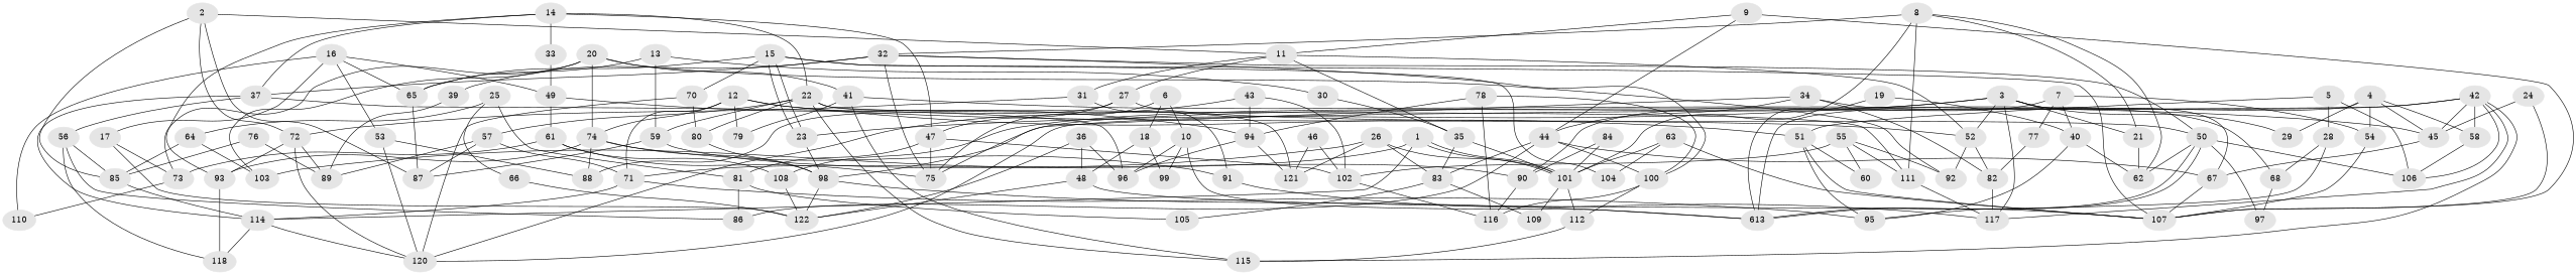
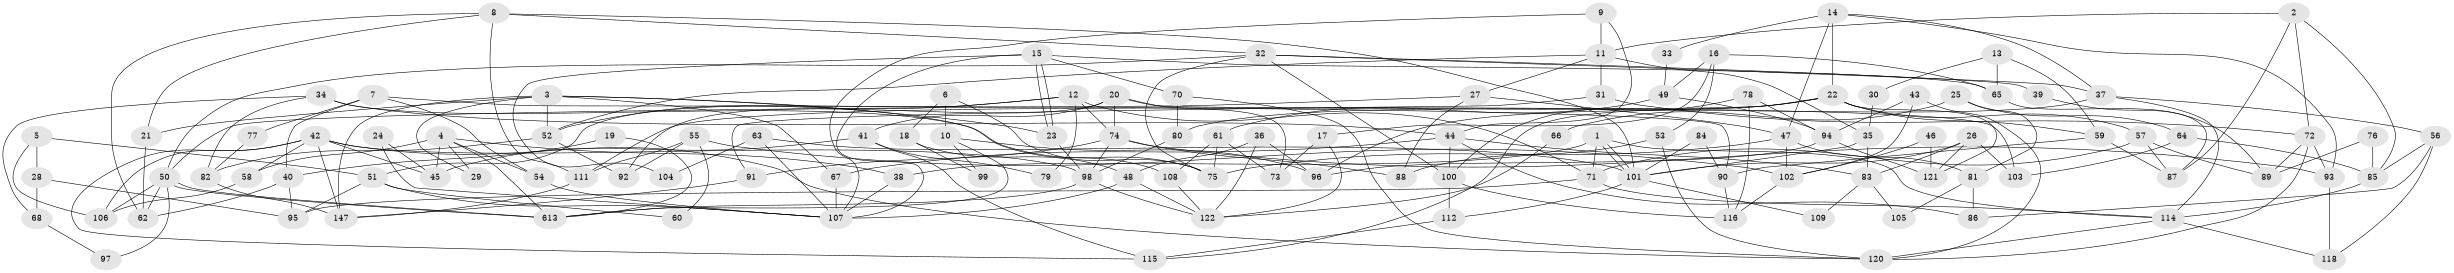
  graph {
    node [color=gray90 style=filled]
    1
+   38
    71
    101
    114
    107
    95
    109
    112
    120
    118
    2
    11
    72
    85
    87
    52
    27
    31
    35
    93
    89
    3
    21
    23
    29
    67
    108
-   117
+   117 [label=147]
    62
    98
    92
    82
    122
    4
    45
    54
    58
    n39 [label=613]
    106
    5
    28
    51
    68
    49
    94
    61
    60
    6
    10
    18
    75
    96
    99
    48
    7
    40
    77
    90
    116
    8
    32
    111
    37
    50
    39
    100
    9
    44
    83
    86
    47
    88
    91
    12
    74
    79
    13
    30
    59
    65
    14
    22
    33
    57
    80
    115
    121
    56
    81
    102
    15
    70
    104
    16
    17
    53
-   110
    73
    19
    20
    41
    103
    24
    25
    64
    66
    105
    26
    97
    34
    36
    42
    43
    46
    55
    63
    76
    78
    84
+   1 -- 38
    1 -- 71
    1 -- 101
    1 -- 101
    1 -- 114
+   38 -- 107
    71 -- 114
    71 -- 95
    101 -- 109
    101 -- 112
    114 -- 120
    114 -- 118
    112 -- 115
    2 -- 11
    2 -- 72
    2 -- 85
    2 -- 87
    11 -- 52
    11 -- 27
    11 -- 31
    11 -- 35
    72 -- 120
    72 -- 93
    72 -- 89
    85 -- 114
    52 -- 92
    52 -- 82
    27 -- 50
    27 -- 47
    27 -- 88
    31 -- 72
    31 -- 91
    35 -- 101
    35 -- 83
    93 -- 118
    3 -- 52
    3 -- 21
    3 -- 23
    3 -- 29
    3 -- 67
    3 -- 108
    3 -- 117
    21 -- 62
    23 -- 98
    67 -- 107
    108 -- 122
    98 -- 122
    98 -- n39
    82 -- 117
+   4 -- 38
    4 -- 29
    4 -- 45
    4 -- 54
    4 -- 58
    4 -- n39
-   45 -- 67
    54 -- 107
    58 -- 106
    5 -- 106
    5 -- 28
    5 -- 51
    28 -- 95
    28 -- 68
    51 -- 107
    51 -- 95
    51 -- 60
    68 -- 97
    49 -- 94
    49 -- 61
    94 -- 96
    94 -- 121
    61 -- 108
    61 -- 75
    61 -- 73
    6 -- 10
    6 -- 18
    6 -- 75
    10 -- n39
    10 -- 96
    10 -- 99
    18 -- 99
    18 -- 48
    48 -- 107
    48 -- 122
    7 -- 54
    7 -- 40
    7 -- 77
    7 -- 90
    40 -- 95
    40 -- 62
    77 -- 82
    90 -- 116
    8 -- 101
    8 -- 21
    8 -- 62
    8 -- 32
    8 -- 111
    32 -- 75
    32 -- 37
    32 -- 50
    32 -- 39
    32 -- 100
    111 -- 117
    37 -- 114
    37 -- 96
    37 -- 56
    50 -- 62
    50 -- n39
    50 -- n39
    50 -- 106
    50 -- 97
    39 -- 89
    100 -- 112
    100 -- 116
    9 -- 107
    9 -- 11
    9 -- 44
    44 -- 67
    44 -- 100
    44 -- 83
    44 -- 86
    83 -- 109
    83 -- 105
    47 -- 75
    47 -- 81
    47 -- 102
    91 -- 117
    12 -- 71
    12 -- 52
    12 -- 51
    12 -- 74
    12 -- 79
    74 -- 93
    74 -- 98
    74 -- 88
    74 -- 91
    13 -- 30
    13 -- 59
    13 -- 65
    30 -- 35
    59 -- 87
    59 -- 90
    65 -- 87
    14 -- 93
    14 -- 37
    14 -- 47
    14 -- 22
    14 -- 33
    22 -- 111
    22 -- 59
    22 -- 57
    22 -- 80
    22 -- 115
    22 -- 121
    33 -- 49
    57 -- 71
    57 -- 87
    57 -- 89
    80 -- 98
    56 -- 118
    56 -- 85
    56 -- 86
    81 -- 86
    81 -- 105
    102 -- 116
    15 -- 107
    15 -- 23
    15 -- 23
    15 -- 65
    15 -- 70
    15 -- 104
    70 -- 120
    70 -- 80
    16 -- 49
    16 -- 65
    16 -- 17
    16 -- 53
-   16 -- 110
    17 -- 122
    17 -- 73
    53 -- 120
    53 -- 88
-   73 -- 110
    19 -- n39
    19 -- 40
    20 -- 92
    20 -- 74
    20 -- 73
    20 -- 41
    20 -- 103
    41 -- 45
    41 -- 79
    41 -- 115
    24 -- 107
    24 -- 45
    25 -- 81
    25 -- 64
    25 -- 66
    64 -- 85
    64 -- 103
    66 -- 122
    26 -- 101
    26 -- 83
    26 -- 121
    26 -- 103
    34 -- 82
    34 -- 68
    34 -- 75
    34 -- 44
    36 -- 122
    36 -- 96
    36 -- 48
    42 -- 120
    42 -- 117
    42 -- 98
    42 -- 45
    42 -- 58
    42 -- 106
    42 -- 115
    43 -- 120
    43 -- 94
    43 -- 102
    46 -- 121
    46 -- 102
    55 -- 92
    55 -- 60
    55 -- 111
    55 -- 102
    63 -- 101
    63 -- 107
    63 -- 104
    76 -- 85
    76 -- 89
    78 -- 94
    78 -- 116
    78 -- 100
    84 -- 101
    84 -- 90
  }
